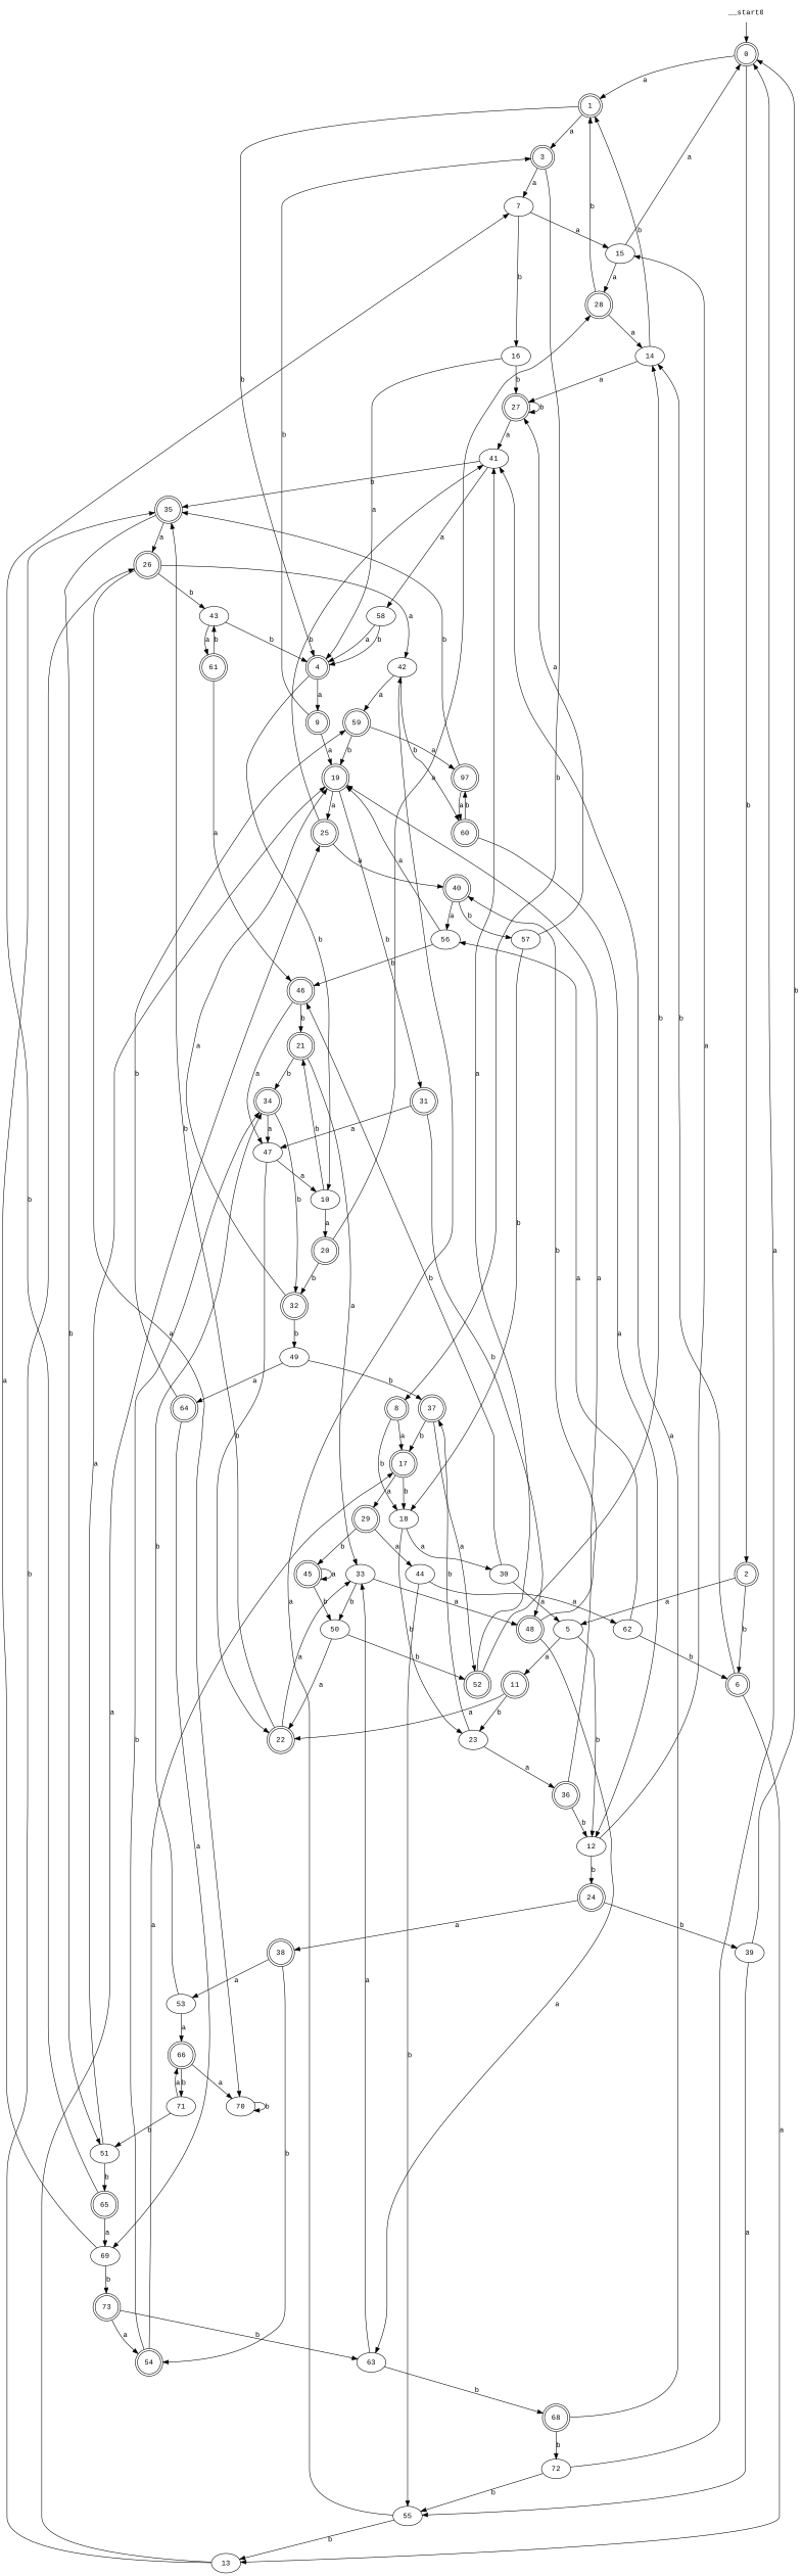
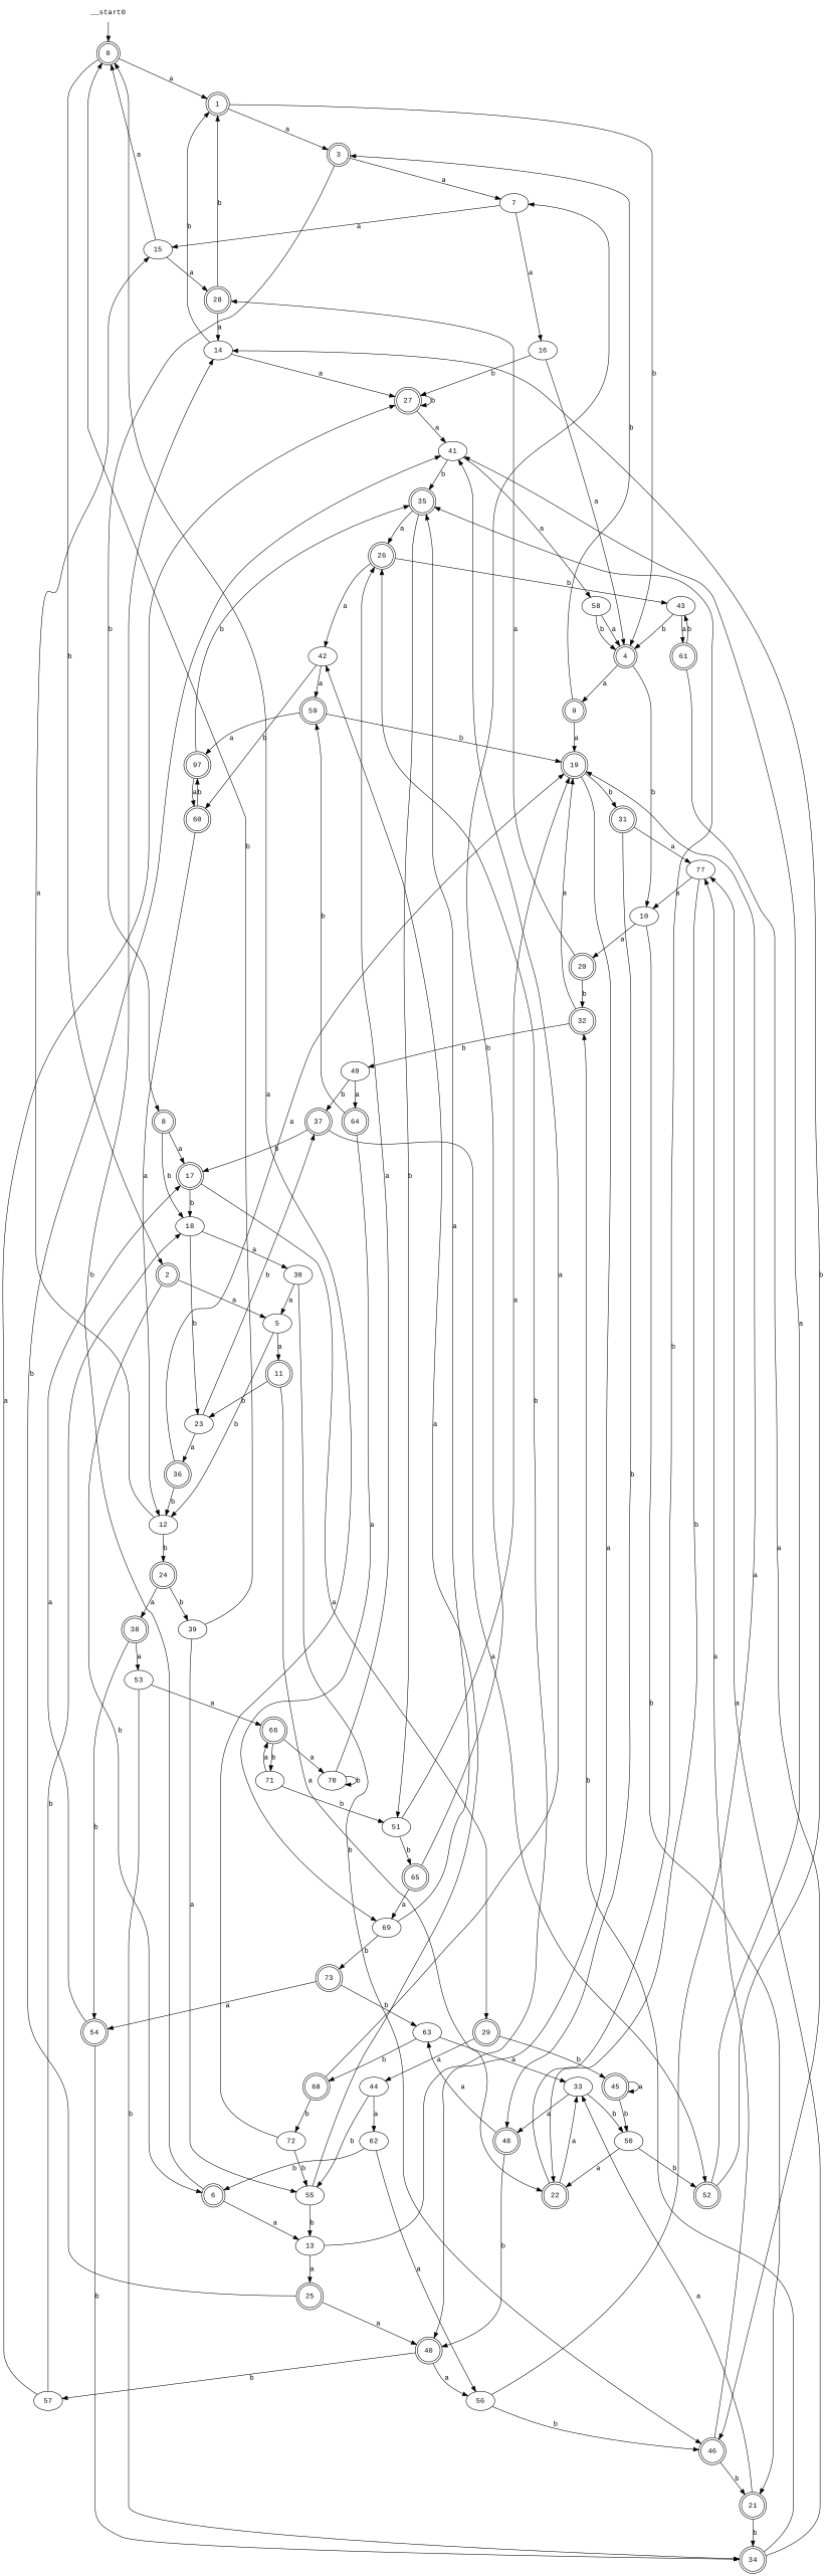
  digraph {
    fontname="Liberation Mono"
    node [fontname="Liberation Mono" shape=doublecircle]
    edge [fontname="Liberation Mono"]
    __start0 [shape=none]
    0
    1
    2
    3
    4
    5 [shape=""]
    6
    7 [shape=""]
    8
    9
    10 [shape=""]
    11
    12 [shape=""]
    13 [shape=""]
    14 [shape=""]
    15 [shape=""]
    16 [shape=""]
    17
    18 [shape=""]
    19
    20
    21
    22
    23 [shape=""]
    24
    25
    26
    27
    28
    29
    30 [shape=""]
    31
    32
    33 [shape=""]
    34
    35
    36
    37
    38
    39 [shape=""]
    40
    41 [shape=""]
    42 [shape=""]
    43 [shape=""]
    44 [shape=""]
    45
    46
-   47 [shape=""]
+   47 [label=77 shape=""]
    48
    49 [shape=""]
    50 [shape=""]
    51 [shape=""]
    52
    53 [shape=""]
    54
    55 [shape=""]
    56 [shape=""]
    57 [shape=""]
    58 [shape=""]
    59
    60
    61
    62 [shape=""]
    63 [shape=""]
    64
    65
    66
    n69 [label=97]
    68
    69 [shape=""]
    70 [shape=""]
    71 [shape=""]
    72 [shape=""]
    73
    __start0 -> 0
    0 -> 1 [label=a]
    0 -> 2 [label=b]
    1 -> 3 [label=a]
    1 -> 4 [label=b]
    2 -> 5 [label=a]
    2 -> 6 [label=b]
    3 -> 7 [label=a]
    3 -> 8 [label=b]
    4 -> 9 [label=a]
    4 -> 10 [label=b]
    5 -> 11 [label=a]
    5 -> 12 [label=b]
    6 -> 13 [label=a]
    6 -> 14 [label=b]
    7 -> 15 [label=a]
-   7 -> 16 [label=b]
+   7 -> 16 [label=a]
    8 -> 17 [label=a]
    8 -> 18 [label=b]
    9 -> 3 [label=b]
    9 -> 19 [label=a]
    10 -> 20 [label=a]
    10 -> 21 [label=b]
    11 -> 22 [label=a]
    11 -> 23 [label=b]
    12 -> 15 [label=a]
    12 -> 24 [label=b]
    13 -> 25 [label=a]
    13 -> 26 [label=b]
    14 -> 1 [label=b]
    14 -> 27 [label=a]
    15 -> 0 [label=a]
    15 -> 28 [label=a]
    16 -> 4 [label=a]
    16 -> 27 [label=b]
    17 -> 18 [label=b]
    17 -> 29 [label=a]
    18 -> 23 [label=b]
    18 -> 30 [label=a]
-   19 -> 25 [label=a]
+   19 -> 40 [label=a]
    19 -> 31 [label=b]
    20 -> 28 [label=a]
    20 -> 32 [label=b]
    21 -> 33 [label=a]
    21 -> 34 [label=b]
    22 -> 33 [label=a]
    22 -> 35 [label=b]
    23 -> 36 [label=a]
    23 -> 37 [label=b]
    24 -> 38 [label=a]
    24 -> 39 [label=b]
    25 -> 40 [label=a]
    25 -> 41 [label=b]
    26 -> 42 [label=a]
    26 -> 43 [label=b]
    27 -> 27 [label=b]
    27 -> 41 [label=a]
    28 -> 1 [label=b]
    28 -> 14 [label=a]
    29 -> 44 [label=a]
    29 -> 45 [label=b]
    30 -> 5 [label=a]
    30 -> 46 [label=b]
    31 -> 47 [label=a]
    31 -> 48 [label=b]
    32 -> 19 [label=a]
    32 -> 49 [label=b]
    33 -> 48 [label=a]
    33 -> 50 [label=b]
    34 -> 32 [label=b]
    34 -> 47 [label=a]
    35 -> 26 [label=a]
    35 -> 51 [label=b]
    36 -> 12 [label=b]
    36 -> 19 [label=a]
    37 -> 17 [label=b]
    37 -> 52 [label=a]
    38 -> 53 [label=a]
    38 -> 54 [label=b]
    39 -> 0 [label=b]
    39 -> 55 [label=a]
    40 -> 56 [label=a]
    40 -> 57 [label=b]
    41 -> 35 [label=b]
    41 -> 58 [label=a]
    42 -> 59 [label=a]
    42 -> 60 [label=b]
    43 -> 4 [label=b]
    43 -> 61 [label=a]
    44 -> 55 [label=b]
    44 -> 62 [label=a]
    45 -> 45 [label=a]
    45 -> 50 [label=b]
    46 -> 21 [label=b]
    46 -> 47 [label=a]
    47 -> 10 [label=a]
    47 -> 22 [label=b]
    48 -> 40 [label=b]
    48 -> 63 [label=a]
    49 -> 37 [label=b]
    49 -> 64 [label=a]
    50 -> 22 [label=a]
    50 -> 52 [label=b]
    51 -> 19 [label=a]
    51 -> 65 [label=b]
    52 -> 14 [label=b]
    52 -> 41 [label=a]
    53 -> 34 [label=b]
    53 -> 66 [label=a]
    54 -> 17 [label=a]
    54 -> 34 [label=b]
    55 -> 13 [label=b]
    55 -> 42 [label=a]
    56 -> 19 [label=a]
    56 -> 46 [label=b]
    57 -> 18 [label=b]
    57 -> 27 [label=a]
    58 -> 4 [label=a]
    58 -> 4 [label=b]
    59 -> 19 [label=b]
    59 -> n69 [label=a]
    60 -> 12 [label=a]
    60 -> n69 [label=b]
    61 -> 43 [label=b]
    61 -> 46 [label=a]
    62 -> 6 [label=b]
    62 -> 56 [label=a]
    63 -> 33 [label=a]
    63 -> 68 [label=b]
    64 -> 59 [label=b]
    64 -> 69 [label=a]
    65 -> 7 [label=b]
    65 -> 69 [label=a]
    66 -> 70 [label=a]
    66 -> 71 [label=b]
    n69 -> 35 [label=b]
    n69 -> 60 [label=a]
    68 -> 41 [label=a]
    68 -> 72 [label=b]
    69 -> 35 [label=a]
    69 -> 73 [label=b]
-   26 -> 70 [label=a]
+   70 -> 26 [label=a]
    70 -> 70 [label=b]
    71 -> 51 [label=b]
    71 -> 66 [label=a]
    72 -> 0 [label=a]
    72 -> 55 [label=b]
    73 -> 54 [label=a]
    73 -> 63 [label=b]
  }
